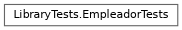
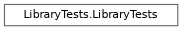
  digraph {
    rankdir=LR
-   n1 [color=grey40 fillcolor=white fontname=Helvetica fontsize=10 height=0.2 label="LibraryTests.EmpleadorTests" shape=box style=filled width=0.4]
+   n1 [color=grey40 fillcolor=white fontname=Helvetica fontsize=10 height=0.2 label="LibraryTests.LibraryTests" shape=box style=filled width=0.4]
  }
